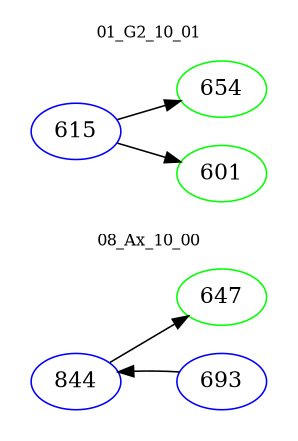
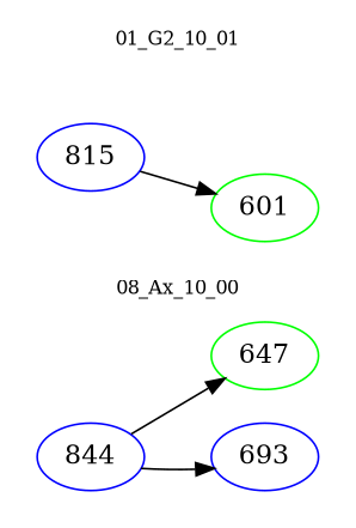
  digraph {
    rankdir=LR
    node [color=blue]
    edge [color=black]
    n1 [label=844]
    n2 [label=693]
    n3 [color=green label=647]
-   n4 [label=615]
+   n4 [label=815]
    n5 [color=green label=601]
-   n6 [color=green label=654]
    subgraph cluster_1 {
      color=white
      fontsize=10
      label="08_Ax_10_00"
      n1
      n2
      n3
    }
    subgraph cluster_2 {
      color=white
      fontsize=10
      label="01_G2_10_01"
      n4
      n5
-     n6
    }
-   n2 -> n1
+   n1 -> n2
    n1 -> n3
    n4 -> n5
-   n4 -> n6
  }
